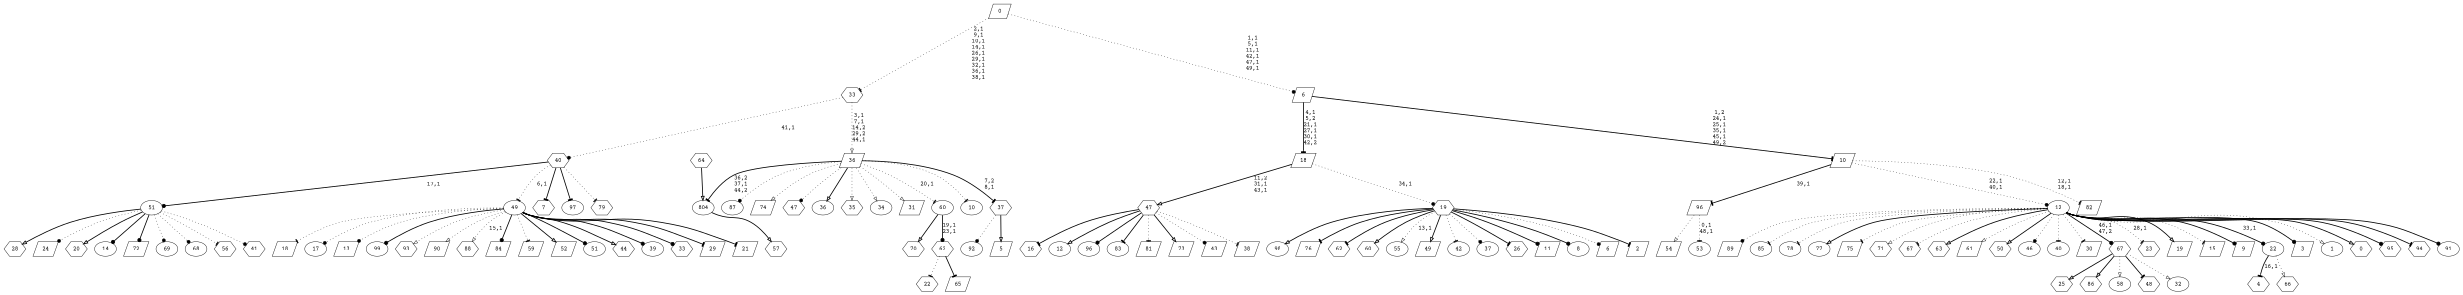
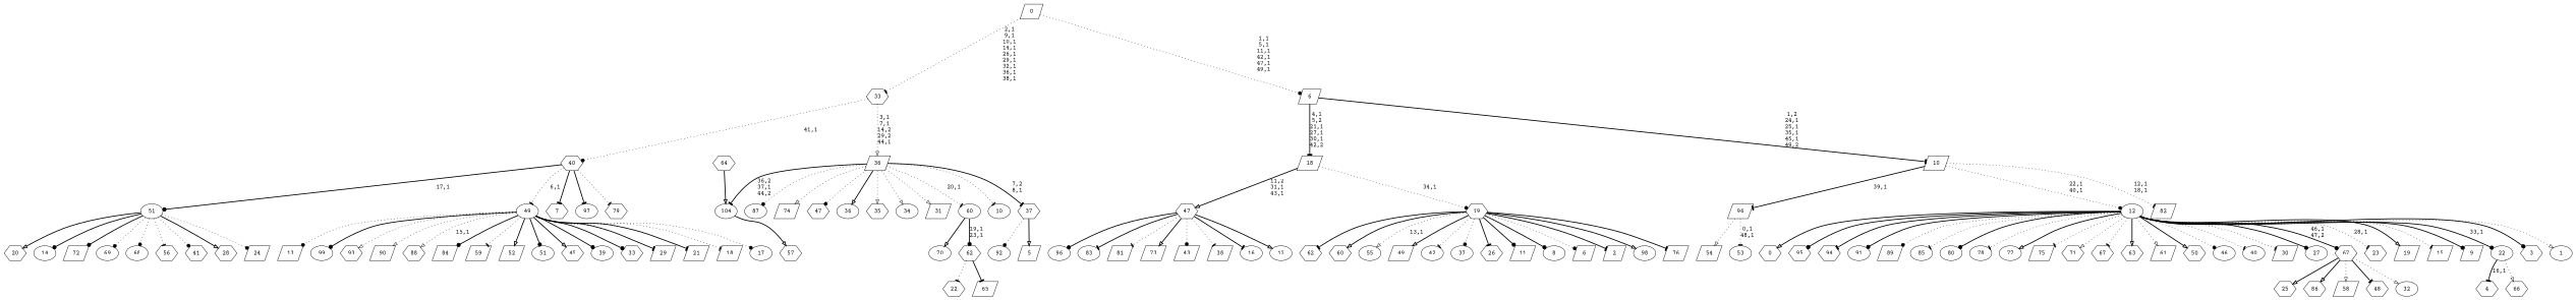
  digraph {
    fontname="Courier Prime"
    node [fontname="Courier Prime" shape=ellipse]
    edge [arrowhead=tee fontname="Courier Prime" style=bold]
    n1 [label=99]
    n2 [label=98]
    n3 [label=97]
    n4 [label=96]
    n5 [label=95 shape=hexagon]
    n6 [label=94 shape=hexagon]
    n7 [label=93 shape=hexagon]
    n8 [label=92]
    n9 [label=91]
    n10 [label=90 shape=parallelogram]
    n11 [label=89 shape=parallelogram]
    n12 [label=88 shape=hexagon]
    n13 [label=87]
    n14 [label=86 shape=hexagon]
    n15 [label=85]
    n16 [label=84 shape=parallelogram]
    n17 [label=83]
    n18 [label=82 shape=parallelogram]
    n19 [label=81 shape=parallelogram]
+   n20 [label=80]
    n21 [label=79 shape=hexagon]
    n22 [label=78]
    n23 [label=77]
    n24 [label=76 shape=parallelogram]
    n25 [label=75 shape=parallelogram]
    n26 [label=74 shape=parallelogram]
    n27 [label=73 shape=parallelogram]
    n28 [label=72 shape=parallelogram]
    n29 [label=71 shape=hexagon]
-   n30 [label=70 shape=hexagon]
+   n30 [label=70]
    n31 [label=69]
    n32 [label=68]
    n33 [label=67 shape=hexagon]
    n34 [label=66 shape=hexagon]
    n35 [label=65 shape=parallelogram]
    n36 [label=64 shape=hexagon]
-   104 [label=804]
+   104
    n38 [label=63 shape=hexagon]
    n39 [label=62 shape=hexagon]
    n40 [label=61 shape=parallelogram]
    n41 [label=60 shape=hexagon]
    n42 [label=59 shape=parallelogram]
-   n43 [label=58]
+   n43 [label=58 shape=parallelogram]
    n44 [label=57 shape=hexagon]
    n45 [label=56 shape=hexagon]
    n46 [label=55]
    n47 [label=54 shape=parallelogram]
    n48 [label=53]
    96 [shape=parallelogram]
    n50 [label=52 shape=parallelogram]
    n51 [label=51]
    n52 [label=50 shape=hexagon]
    n53 [label=49 shape=parallelogram]
    n54 [label=48 shape=hexagon]
    n55 [label=47 shape=hexagon]
    n56 [label=46]
-   n57 [label=44 shape=hexagon]
+   n57 [label=45 shape=hexagon]
    n58 [label=43 shape=parallelogram]
    n59 [label=42]
    n60 [label=41 shape=hexagon]
    n61 [label=40]
    n62 [label=39]
    n63 [label=38 shape=parallelogram]
    n64 [label=37]
    n65 [label=36]
    n66 [label=35 shape=hexagon]
    n67 [label=34]
    n68 [label=33 shape=hexagon]
    n69 [label=32]
    n70 [label=31 shape=parallelogram]
    n71 [label=30 shape=parallelogram]
    n72 [label=29 shape=parallelogram]
    n73 [label=28 shape=hexagon]
+   n74 [label=27]
    n75 [label=26 shape=hexagon]
    n76 [label=25 shape=hexagon]
    67 [shape=hexagon]
    n78 [label=24 shape=parallelogram]
    n79 [label=23 shape=hexagon]
    n80 [label=22 shape=hexagon]
    62 [shape=hexagon]
    60
    n83 [label=21 shape=parallelogram]
    n84 [label=20 shape=hexagon]
    n85 [label=19 shape=parallelogram]
    n86 [label=18 shape=parallelogram]
    n87 [label=17]
-   n88 [label=16 shape=hexagon]
+   n88 [label=16]
    n89 [label=15 shape=parallelogram]
    n90 [label=14]
    51
    n92 [label=13 shape=parallelogram]
    49
    n94 [label=12]
    47 [shape=hexagon]
    n96 [label=11 shape=parallelogram]
    n97 [label=10]
    n98 [label=9 shape=parallelogram]
    n99 [label=8]
    n100 [label=7 shape=hexagon]
    40 [shape=hexagon]
    n102 [label=6 shape=parallelogram]
    n103 [label=5 shape=parallelogram]
    37 [shape=hexagon]
    36 [shape=parallelogram]
    33 [shape=hexagon]
    n107 [label=4 shape=hexagon]
    22
-   n109 [label=3 shape=parallelogram]
+   n109 [label=3 shape=hexagon]
    n110 [label=2 shape=parallelogram]
    19 [shape=hexagon]
    18 [shape=parallelogram]
    n113 [label=1]
    n114 [label=0 shape=hexagon]
    12
    10 [shape=parallelogram]
    6 [shape=parallelogram]
    0 [shape=parallelogram]
    n36 -> 104 [arrowhead=onormal]
    104 -> n44 [arrowhead=onormal]
    96 -> n47 [arrowhead=onormal style=dotted]
    96 -> n48 [label="0,1\n48,1" style=dotted]
    67 -> n14 [arrowhead=onormal]
    67 -> n43 [arrowhead=onormal style=dotted]
    67 -> n54
    67 -> n69 [arrowhead=onormal style=dotted]
    67 -> n76 [arrowhead=onormal]
    62 -> n35
    62 -> n80 [style=dotted]
    60 -> n30 [arrowhead=onormal]
    60 -> 62 [arrowhead=dot label="19,1\n23,1"]
    51 -> n28 [arrowhead=dot]
    51 -> n31 [arrowhead=dot style=dotted]
    51 -> n32 [arrowhead=dot style=dotted]
    51 -> n45 [style=dotted]
    51 -> n60 [arrowhead=dot style=dotted]
    51 -> n73 [arrowhead=onormal]
    51 -> n78 [arrowhead=dot style=dotted]
    51 -> n84 [arrowhead=onormal]
    51 -> n90 [arrowhead=dot]
    49 -> n1 [arrowhead=dot]
    49 -> n7 [arrowhead=onormal style=dotted]
    49 -> n10 [arrowhead=onormal style=dotted]
    49 -> n12 [arrowhead=onormal label="15,1" style=dotted]
    49 -> n16 [arrowhead=dot]
    49 -> n42 [style=dotted]
    49 -> n50 [arrowhead=onormal]
    49 -> n51 [arrowhead=dot]
    49 -> n57 [arrowhead=onormal]
    49 -> n62 [arrowhead=dot]
    49 -> n68 [arrowhead=dot]
    49 -> n72
    49 -> n83
    49 -> n86 [style=dotted]
    49 -> n87 [arrowhead=dot style=dotted]
    49 -> n92 [arrowhead=dot style=dotted]
    47 -> n4 [arrowhead=dot]
    47 -> n17
    47 -> n19 [style=dotted]
    47 -> n27 [arrowhead=onormal]
    47 -> n58 [arrowhead=dot style=dotted]
    47 -> n63 [style=dotted]
    47 -> n88
    47 -> n94 [arrowhead=onormal]
    40 -> n3
    40 -> n21 [style=dotted]
    40 -> 51 [arrowhead=dot label="17,1"]
    40 -> 49 [label="6,1" style=dotted]
    40 -> n100
    37 -> n8 [arrowhead=dot style=dotted]
    37 -> n103 [arrowhead=onormal]
    36 -> n13 [arrowhead=dot style=dotted]
    36 -> n26 [arrowhead=onormal style=dotted]
    36 -> 104 [label="36,2\n37,1\n44,2"]
    36 -> n55 [arrowhead=dot style=dotted]
    36 -> n65 [arrowhead=onormal]
    36 -> n66 [arrowhead=onormal style=dotted]
    36 -> n67 [arrowhead=onormal style=dotted]
    36 -> n70 [arrowhead=onormal style=dotted]
    36 -> 60 [label="20,1" style=dotted]
    36 -> n97 [style=dotted]
    36 -> 37 [label="7,2\n8,1"]
    33 -> 40 [arrowhead=dot label="41,1" style=dotted]
    33 -> 36 [arrowhead=onormal label="3,1\n7,1\n14,2\n29,2\n44,1" style=dotted]
    22 -> n34 [arrowhead=onormal style=dotted]
    22 -> n107 [label="16,1"]
    19 -> n2 [arrowhead=onormal]
    19 -> n24
    19 -> n39
    19 -> n41 [arrowhead=onormal]
    19 -> n46 [arrowhead=onormal label="13,1" style=dotted]
    19 -> n53 [arrowhead=onormal]
    19 -> n59 [style=dotted]
    19 -> n64 [arrowhead=dot style=dotted]
    19 -> n75
    19 -> n96 [arrowhead=dot]
    19 -> n99 [arrowhead=dot]
    19 -> n102 [arrowhead=dot style=dotted]
    19 -> n110
    18 -> 47 [arrowhead=onormal label="11,2\n31,1\n43,1"]
    18 -> 19 [arrowhead=dot label="34,1" style=dotted]
    12 -> n5 [arrowhead=dot]
    12 -> n6
    12 -> n9 [arrowhead=dot]
    12 -> n11 [arrowhead=dot style=dotted]
    12 -> n15 [style=dotted]
+   12 -> n20 [arrowhead=dot]
    12 -> n22 [style=dotted]
    12 -> n23 [arrowhead=onormal]
    12 -> n25 [style=dotted]
    12 -> n29 [arrowhead=onormal style=dotted]
    12 -> n33 [style=dotted]
    12 -> n38 [arrowhead=onormal]
    12 -> n40 [arrowhead=onormal style=dotted]
    12 -> n52 [arrowhead=onormal]
    12 -> n56 [arrowhead=dot style=dotted]
    12 -> n61 [style=dotted]
    12 -> n71 [style=dotted]
+   12 -> n74 [arrowhead=dot]
    12 -> 67 [arrowhead=dot label="46,1\n47,2"]
    12 -> n79 [label="28,1" style=dotted]
    12 -> n85 [arrowhead=onormal]
    12 -> n89 [style=dotted]
    12 -> n98 [arrowhead=dot]
    12 -> 22 [arrowhead=dot label="33,1"]
    12 -> n109 [arrowhead=dot]
    12 -> n113 [arrowhead=onormal style=dotted]
    12 -> n114 [arrowhead=onormal]
    10 -> n18 [label="12,1\n18,1" style=dotted]
    10 -> 96 [label="39,1"]
    10 -> 12 [arrowhead=dot label="22,1\n40,1" style=dotted]
    6 -> 18 [label="4,1\n5,2\n21,1\n27,1\n30,1\n42,2"]
    6 -> 10 [label="1,2\n24,1\n25,1\n35,1\n45,1\n49,2"]
    0 -> 33 [label="2,1\n9,1\n10,1\n14,1\n26,1\n29,1\n32,1\n36,1\n38,1" style=dotted]
    0 -> 6 [arrowhead=dot label="1,1\n5,1\n11,1\n42,1\n47,1\n49,1" style=dotted]
  }
